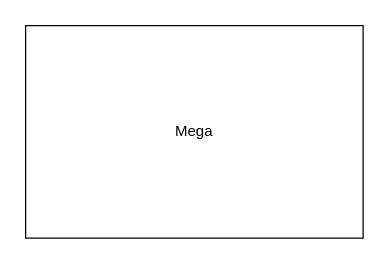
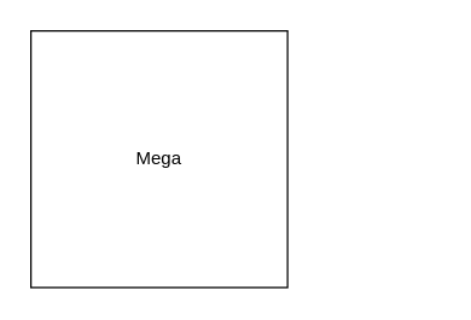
  <mxCell id="0" />
  <mxCell id="1" parent="0" />
- <mxCell id="2" value="Mega" style="rounded=0;whiteSpace=wrap;html=1;" vertex="1" parent="1"><mxGeometry x="20" y="20" width="270" height="170" as="geometry" /></mxCell>
+ <mxCell id="2" value="Mega" style="rounded=0;whiteSpace=wrap;html=1;" vertex="1" parent="1"><mxGeometry x="20" y="20" width="170" height="170" as="geometry" /></mxCell>
